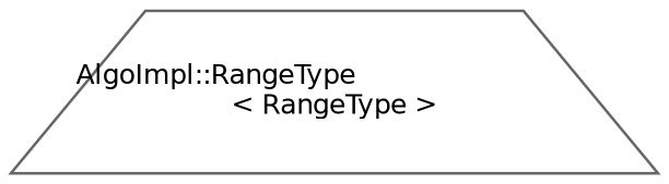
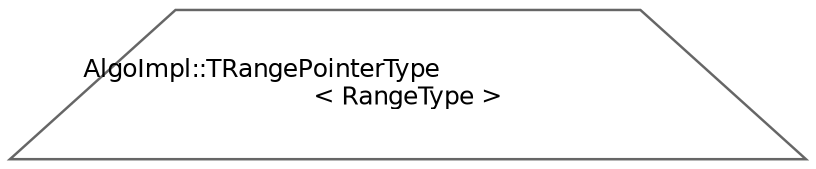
  digraph {
    rankdir=LR
-   n1 [color=grey40 fillcolor=white fontname=Helvetica fontsize=10 height=0.2 label="AlgoImpl::RangeType\l\< RangeType \>" shape=trapezium style=filled width=0.4]
+   n1 [color=grey40 fillcolor=white fontname=Helvetica fontsize=10 height=0.2 label="AlgoImpl::TRangePointerType\l\< RangeType \>" shape=trapezium style=filled width=0.4]
  }
